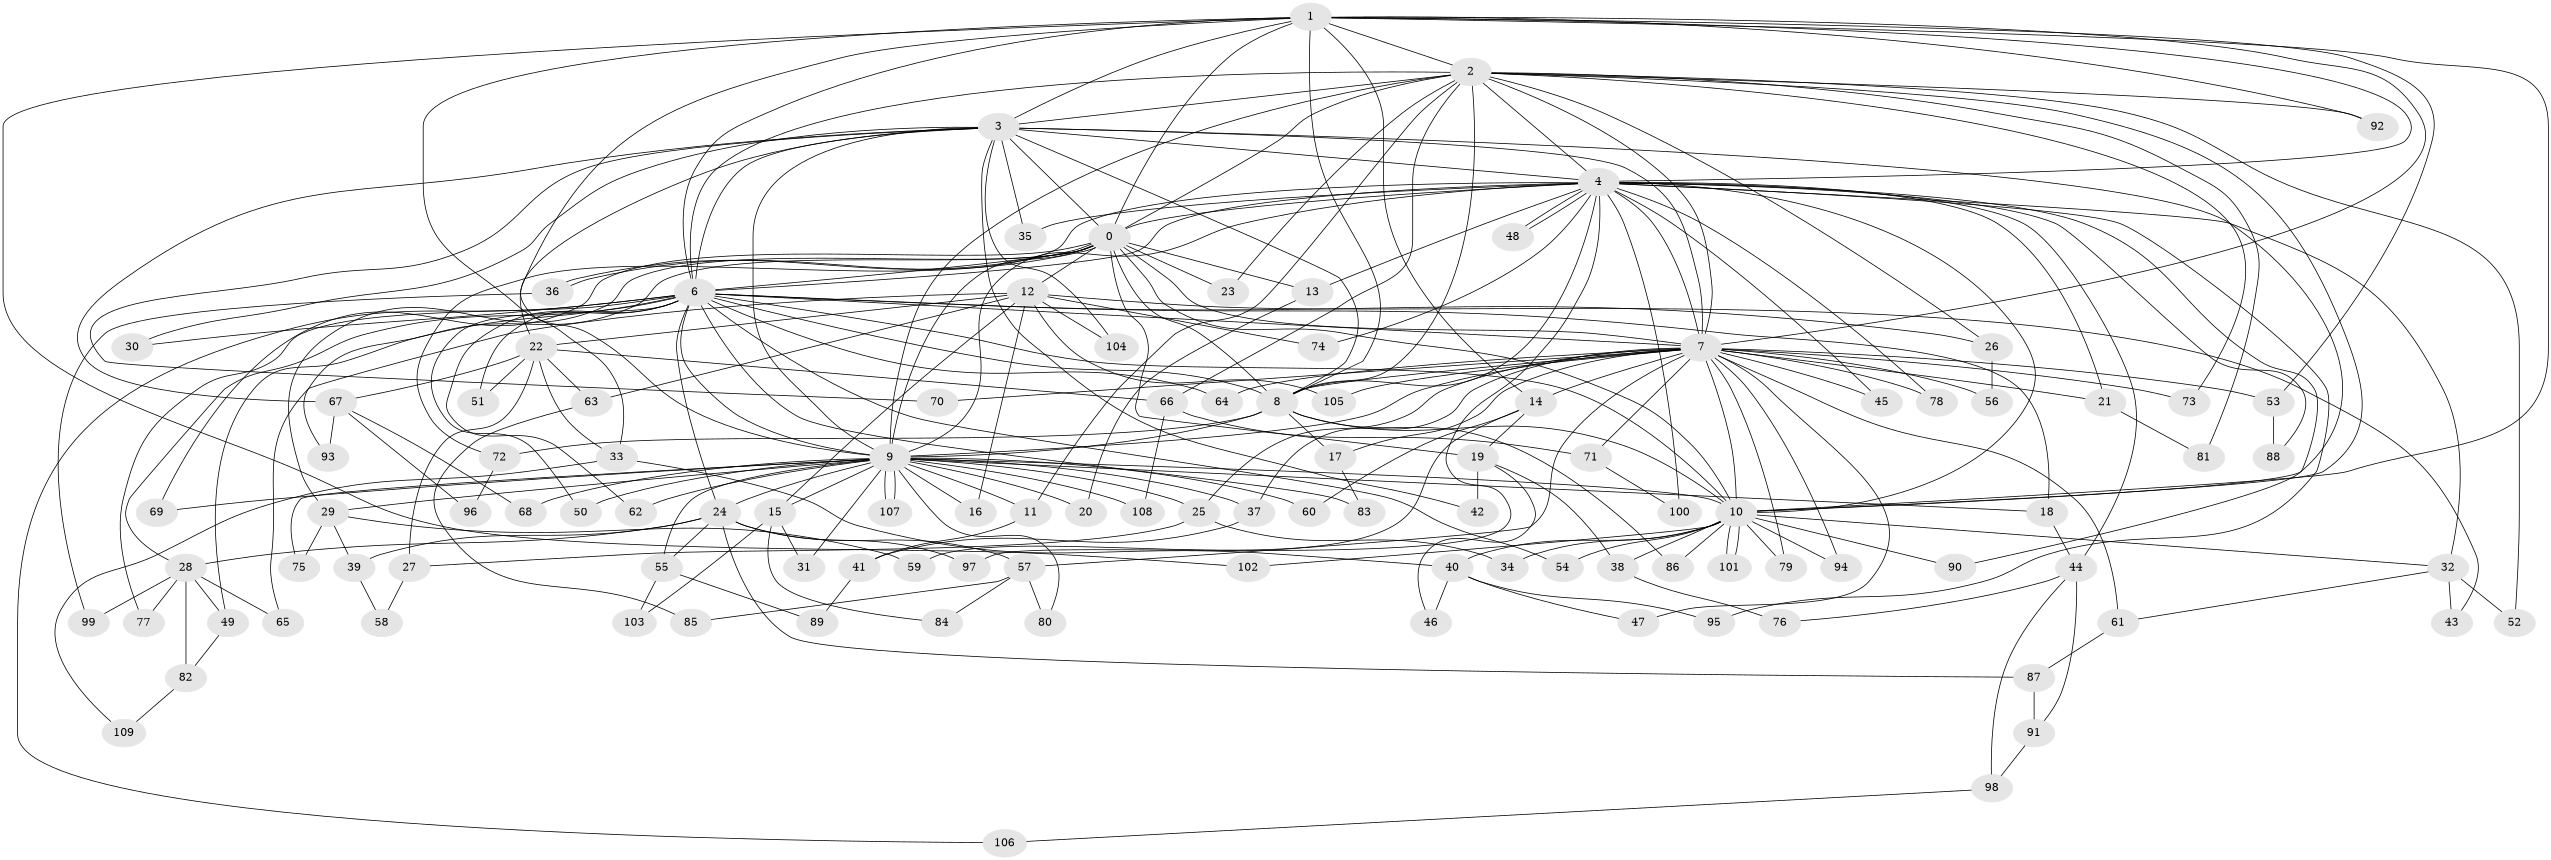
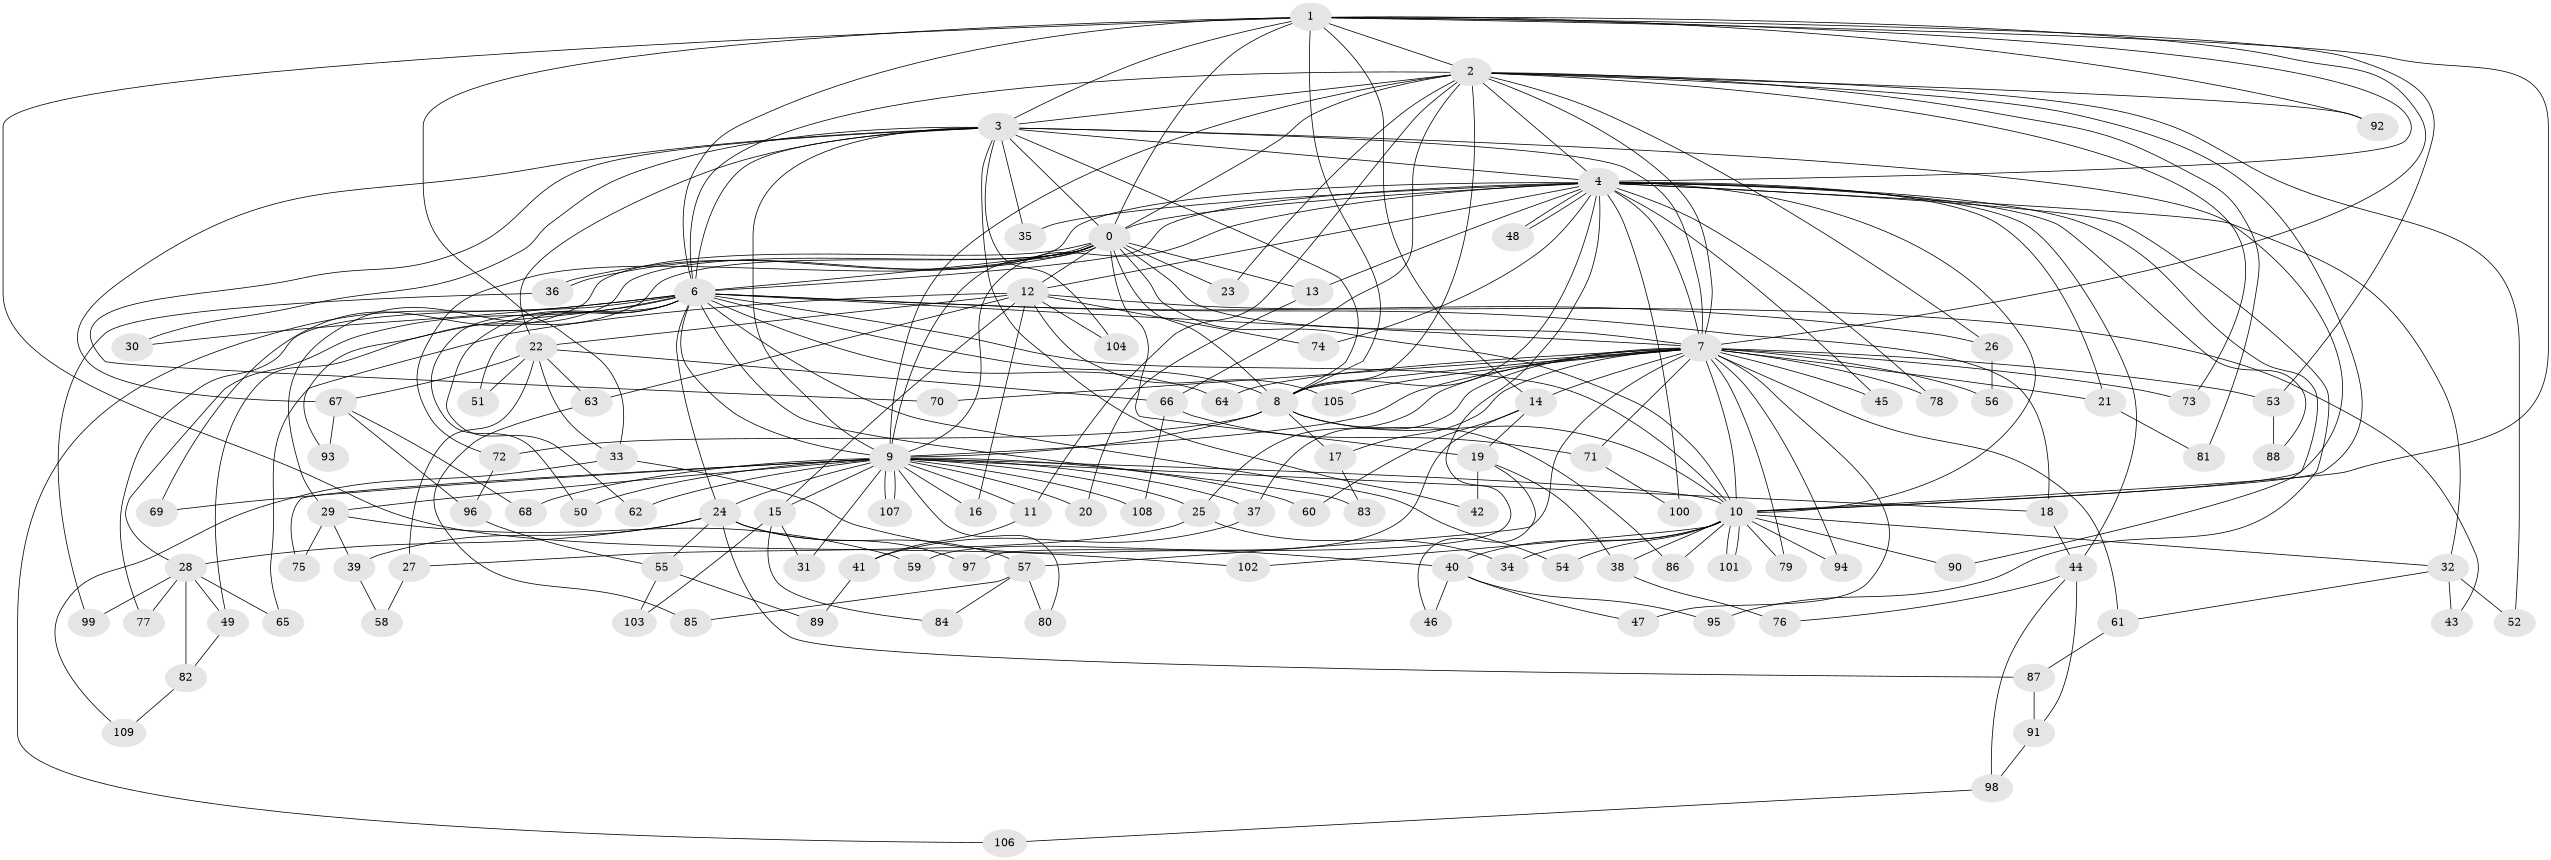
  graph {
    node [color=gray90 style=filled]
    1
    2
    3
    4
    n5 [label=0]
    6
    7
    8
    9
    10
    14
    33
    53
    92
    102
    11
    23
    26
    52
    66
    73
    81
    22
    30
    35
    42
    67
    70
    104
    12
    13
    21
    32
    44
    45
    48
    72
    74
    78
    88
    90
    95
    97
    100
    19
    29
    36
    69
    93
    18
    24
    28
    49
    50
    51
    54
    62
    64
    77
    83
    106
    17
    25
    37
    47
    56
    57
    61
    71
    79
    94
    105
    86
    15
    16
    20
    31
    55
    60
    68
    75
    80
    107
    108
    34
    38
    40
    101
    59
    109
    41
    63
    27
    96
    43
    65
    76
    91
    98
    46
    39
    99
    87
    82
    84
    85
    103
    89
    58
    1 -- 2
    1 -- 3
    1 -- 4
    1 -- n5
    1 -- 6
    1 -- 7
    1 -- 8
-   1 -- 9
    1 -- 10
    1 -- 14
    1 -- 33
    1 -- 53
    1 -- 92
    1 -- 102
    2 -- 3
    2 -- 4
    2 -- n5
    2 -- 6
    2 -- 7
    2 -- 8
    2 -- 9
    2 -- 10
    2 -- 92
    2 -- 11
    2 -- 23
    2 -- 26
    2 -- 52
    2 -- 66
    2 -- 73
    2 -- 81
    3 -- 4
    3 -- n5
    3 -- 6
    3 -- 7
    3 -- 8
    3 -- 9
    3 -- 10
    3 -- 22
    3 -- 30
    3 -- 35
    3 -- 42
    3 -- 67
    3 -- 70
    3 -- 104
    4 -- n5
    4 -- 6
    4 -- 7
    4 -- 8
    4 -- 9
    4 -- 10
    4 -- 35
+   4 -- 12
    4 -- 13
    4 -- 21
    4 -- 32
    4 -- 44
    4 -- 45
    4 -- 48
    4 -- 48
    4 -- 72
    4 -- 74
    4 -- 78
    4 -- 88
    4 -- 90
    4 -- 95
    4 -- 97
    4 -- 100
    n5 -- 6
    n5 -- 7
    n5 -- 8
    n5 -- 9
    n5 -- 10
    n5 -- 23
    n5 -- 12
    n5 -- 13
    n5 -- 19
    n5 -- 29
    n5 -- 36
    n5 -- 36
    n5 -- 69
    n5 -- 93
    6 -- 7
    6 -- 8
    6 -- 9
    6 -- 10
    6 -- 26
    6 -- 30
    6 -- 18
    6 -- 24
    6 -- 28
    6 -- 49
    6 -- 50
    6 -- 51
    6 -- 54
    6 -- 62
    6 -- 64
    6 -- 77
    6 -- 83
    6 -- 106
    7 -- 8
    7 -- 9
    7 -- 10
    7 -- 14
    7 -- 53
    7 -- 73
    7 -- 70
    7 -- 21
    7 -- 45
    7 -- 78
    7 -- 64
    7 -- 17
    7 -- 25
    7 -- 37
    7 -- 47
    7 -- 56
    7 -- 57
    7 -- 61
    7 -- 71
    7 -- 79
    7 -- 94
    7 -- 105
    8 -- 9
    8 -- 10
    8 -- 72
    8 -- 17
    8 -- 86
    9 -- 10
    9 -- 11
    9 -- 29
    9 -- 69
    9 -- 18
    9 -- 24
    9 -- 50
    9 -- 62
    9 -- 25
    9 -- 37
    9 -- 15
    9 -- 16
    9 -- 20
    9 -- 31
-   9 -- 55
+   96 -- 55
    9 -- 60
    9 -- 68
    9 -- 75
    9 -- 80
    9 -- 107
    9 -- 107
    9 -- 108
    10 -- 102
    10 -- 32
    10 -- 90
    10 -- 54
    10 -- 79
    10 -- 94
    10 -- 86
    10 -- 34
    10 -- 38
    10 -- 40
    10 -- 101
    10 -- 101
    14 -- 19
    14 -- 60
    14 -- 59
    33 -- 40
    33 -- 109
    53 -- 88
    11 -- 41
    26 -- 56
    66 -- 71
    66 -- 108
    22 -- 33
    22 -- 66
    22 -- 67
    22 -- 51
    22 -- 63
    22 -- 27
    67 -- 93
    67 -- 68
    67 -- 96
    12 -- 22
    12 -- 104
    12 -- 74
    12 -- 105
    12 -- 15
    12 -- 16
    12 -- 63
    12 -- 43
    12 -- 65
    13 -- 20
    21 -- 81
    32 -- 52
    32 -- 61
    32 -- 43
    44 -- 76
    44 -- 91
    44 -- 98
    72 -- 96
    19 -- 42
    19 -- 38
    19 -- 46
    29 -- 75
    29 -- 59
    29 -- 39
    36 -- 99
    18 -- 44
    24 -- 97
    24 -- 28
    24 -- 57
    24 -- 55
    24 -- 39
    24 -- 87
    28 -- 49
    28 -- 77
    28 -- 65
    28 -- 99
    28 -- 82
    49 -- 82
    17 -- 83
    25 -- 34
    25 -- 27
    37 -- 41
    57 -- 80
    57 -- 84
    57 -- 85
    61 -- 87
    71 -- 100
    15 -- 31
    15 -- 84
    15 -- 103
    55 -- 103
    55 -- 89
    38 -- 76
    40 -- 95
    40 -- 47
    40 -- 46
    41 -- 89
    63 -- 85
    27 -- 58
    91 -- 98
    98 -- 106
    39 -- 58
    87 -- 91
    82 -- 109
  }
